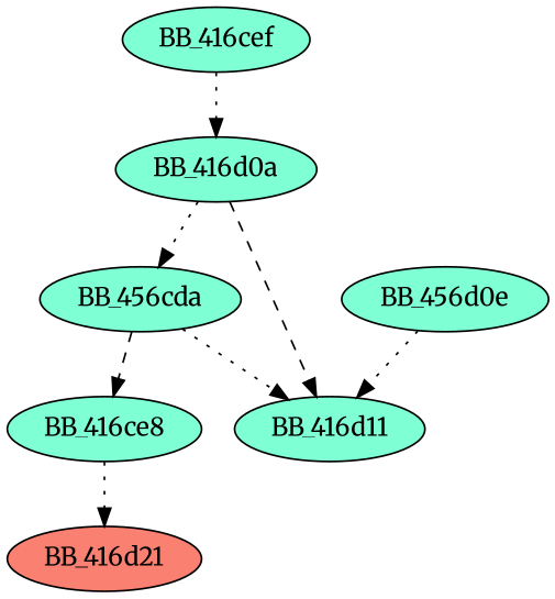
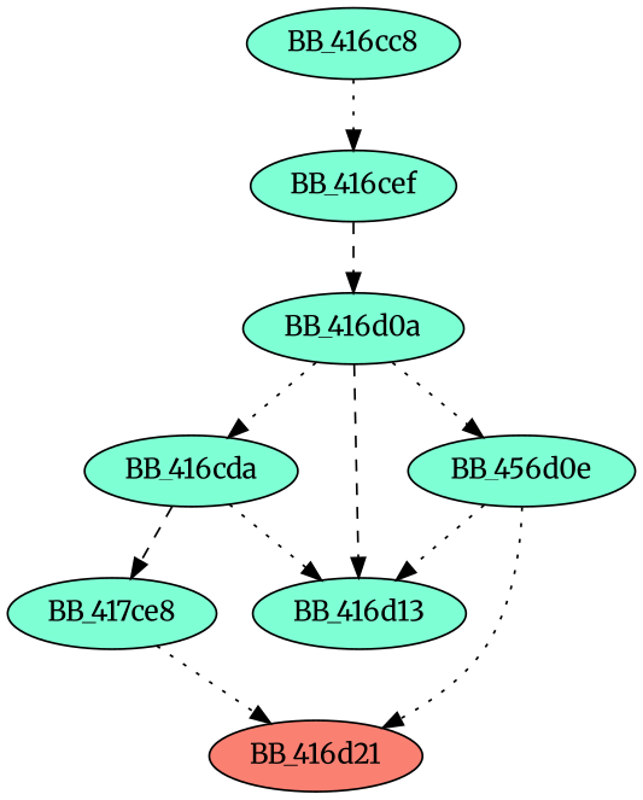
  digraph {
    fontname=Merriweather
    node [fillcolor=aquamarine fontname=Merriweather style=filled]
    edge [fontname=Merriweather style=dotted]
+   BB_416cc8
    BB_416cef
-   BB_416cda [label=BB_456cda]
-   BB_416ce8
-   BB_416d13 [label=BB_416d11]
+   BB_416cda
+   BB_416ce8 [label=BB_417ce8]
+   BB_416d13
    BB_416d0a
    BB_416d21 [fillcolor=salmon]
    n8 [label=BB_456d0e]
-   BB_416cef -> BB_416d0a
+   BB_416cc8 -> BB_416cef
+   BB_416cef -> BB_416d0a [style=dashed]
    BB_416cda -> BB_416ce8 [style=dashed]
    BB_416cda -> BB_416d13
    BB_416ce8 -> BB_416d21
    BB_416d0a -> BB_416cda
    BB_416d0a -> BB_416d13 [style=dashed]
+   BB_416d0a -> n8
    n8 -> BB_416d13
+   n8 -> BB_416d21
  }
